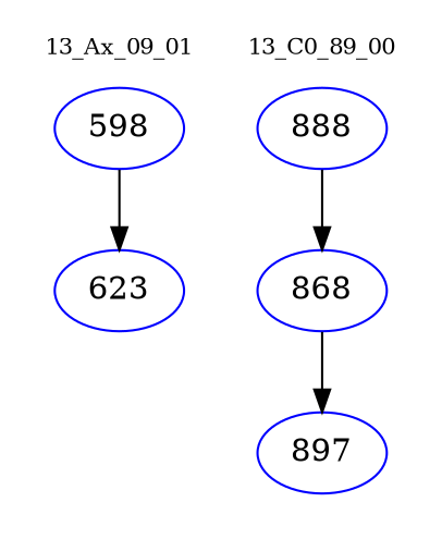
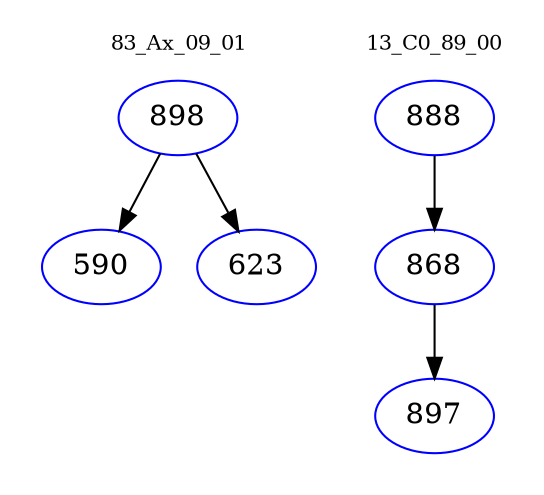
  digraph {
    node [color=blue]
    edge [color=black]
-   n1 [label=598]
+   n1 [label=898]
+   n2 [label=590]
    n3 [label=623]
    n4 [label=888]
    n5 [label=868]
    n6 [label=897]
    subgraph cluster_1 {
      color=white
      fontsize=10
-     label="13_Ax_09_01"
+     label="83_Ax_09_01"
      n1
+     n2
      n3
    }
    subgraph cluster_2 {
      color=white
      fontsize=10
      label="13_C0_89_00"
      n4
      n5
      n6
    }
+   n1 -> n2
    n1 -> n3
    n4 -> n5
    n5 -> n6
  }
